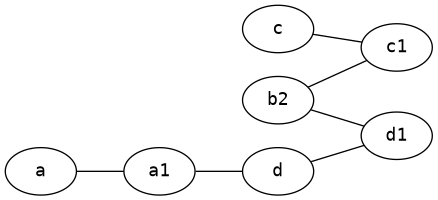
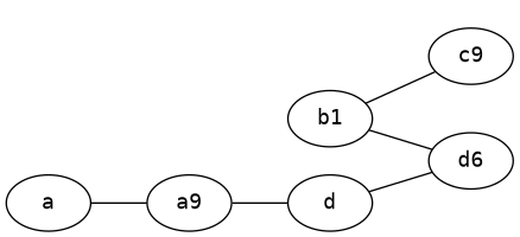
  graph {
    fontname="DejaVu Sans Mono"
    rankdir=LR
    node [fontname="DejaVu Sans Mono" labelfontsize=50]
    edge [fontname="DejaVu Sans Mono"]
-   a1
+   a1 [label=a9]
    d
-   b1 [label=b2]
-   c1
-   d1
+   b1
+   c1 [label=c9]
+   d1 [label=d6]
    a
-   c
    a1 -- d
    d -- d1
    b1 -- c1
    b1 -- d1
    a -- a1
-   c -- c1
  }
